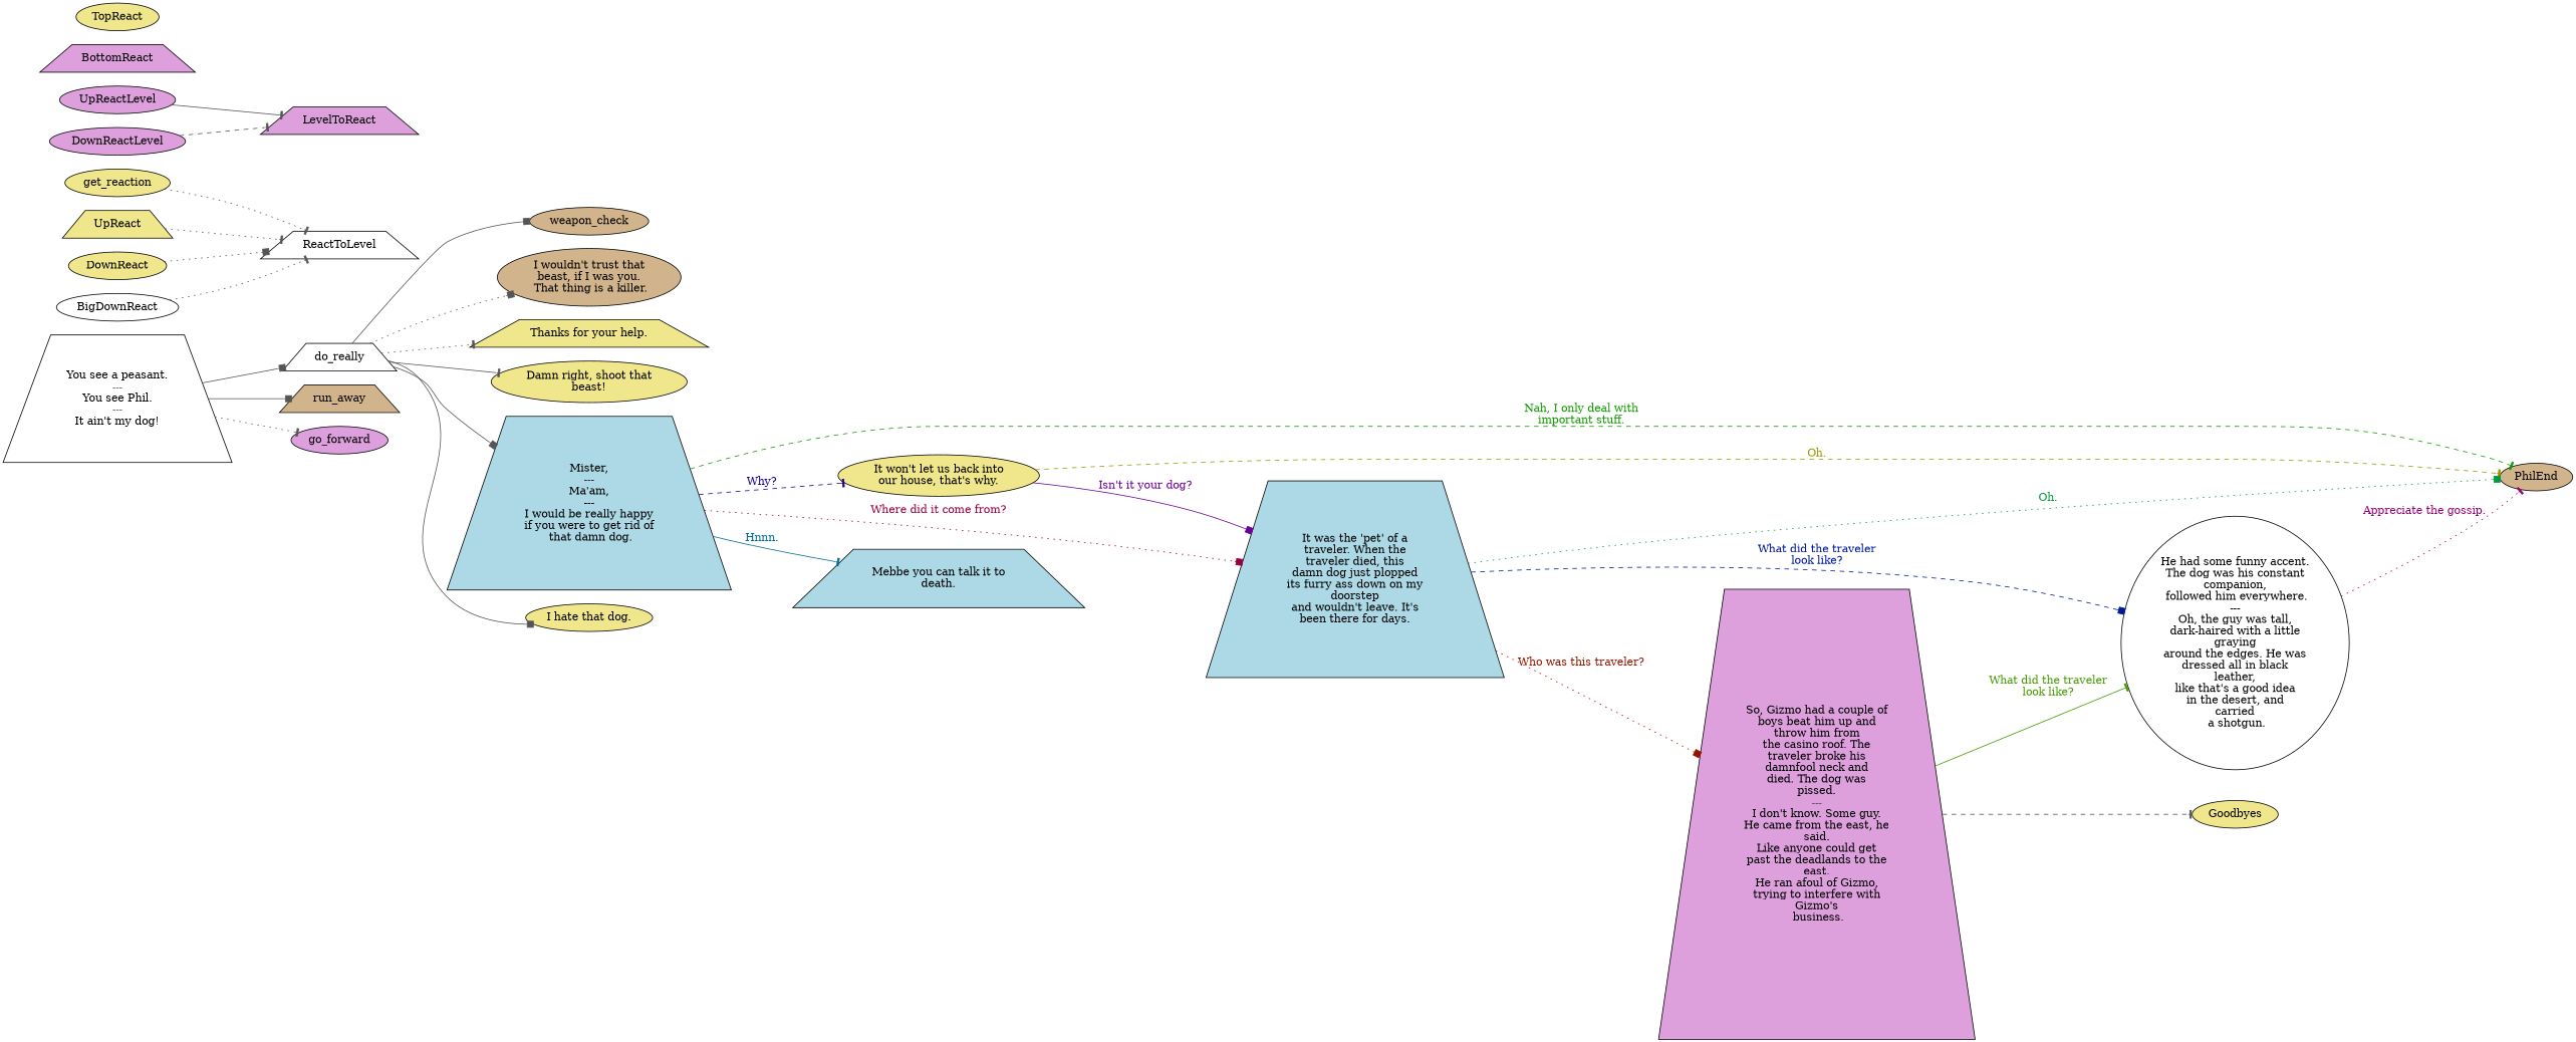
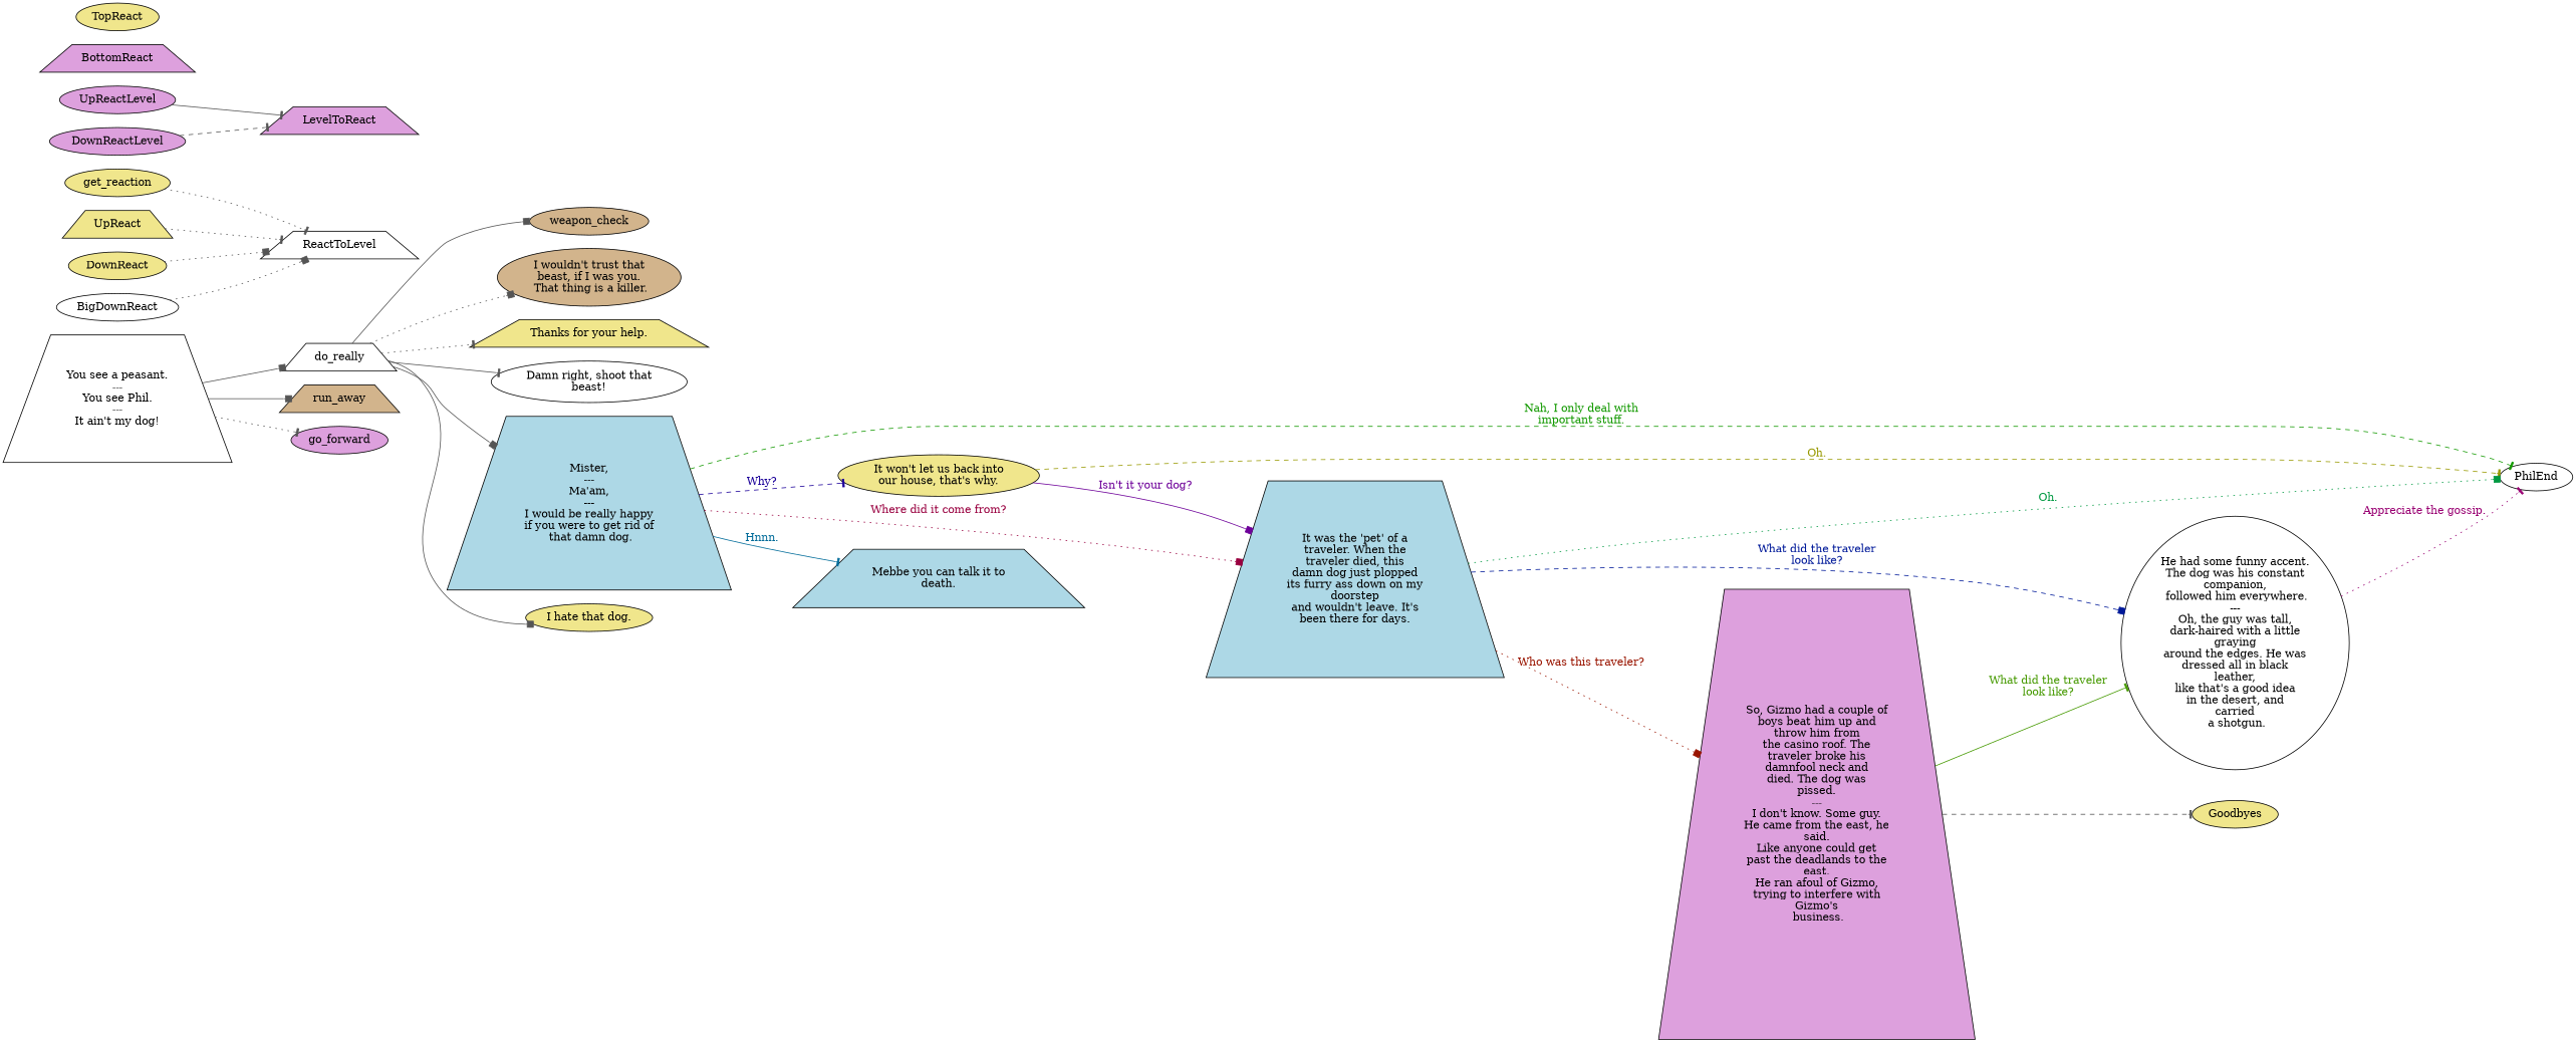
  digraph {
    rankdir=LR
    node [color="#000000" fillcolor=khaki shape=ellipse style=filled]
    edge [arrowhead=tee color="#555555" style=dotted]
    n1 [fillcolor=white label="You see a peasant.\n---\nYou see Phil.\n---\nIt ain't my dog!" shape=trapezium]
    n2 [fillcolor=white label=do_really shape=trapezium]
    run_away [fillcolor=tan shape=trapezium]
    go_forward [fillcolor=plum]
    weapon_check [fillcolor=tan]
    n6 [fillcolor=tan label="I wouldn't trust that\nbeast, if I was you.\n That thing is a killer."]
    n7 [label="Thanks for your help." shape=trapezium]
-   n8 [label="Damn right, shoot that\nbeast!"]
+   n8 [fillcolor=white label="Damn right, shoot that\nbeast!"]
    n9 [fillcolor=lightblue label="Mister,\n---\nMa'am,\n---\nI would be really happy\nif you were to get rid of\n that damn dog." shape=trapezium]
    n10 [label="I hate that dog."]
    n11 [label="It won't let us back into\nour house, that's why."]
-   PhilEnd [fillcolor=tan]
+   PhilEnd [fillcolor=white]
    n13 [fillcolor=lightblue label="It was the 'pet' of a\ntraveler. When the\ntraveler died, this\ndamn dog just plopped\nits furry ass down on my\ndoorstep\nand wouldn't leave. It's\nbeen there for days." shape=trapezium]
    n14 [fillcolor=lightblue label="Mebbe you can talk it to\ndeath." shape=trapezium]
    n15 [fillcolor=plum label="So, Gizmo had a couple of\nboys beat him up and\nthrow him from\nthe casino roof. The\ntraveler broke his\ndamnfool neck and\ndied. The dog was\npissed.\n---\nI don't know. Some guy.\nHe came from the east, he\nsaid.\nLike anyone could get\npast the deadlands to the\neast.\nHe ran afoul of Gizmo,\ntrying to interfere with\nGizmo's\n business." shape=trapezium]
    n16 [fillcolor=white label="He had some funny accent.\nThe dog was his constant\ncompanion,\n followed him everywhere.\n---\nOh, the guy was tall,\ndark-haired with a little\ngraying\naround the edges. He was\ndressed all in black\nleather,\nlike that's a good idea\nin the desert, and\ncarried\n a shotgun."]
    Goodbyes
    ReactToLevel [fillcolor=white shape=trapezium]
    get_reaction
    LevelToReact [fillcolor=plum shape=trapezium]
    UpReact [shape=trapezium]
    DownReact
    BottomReact [fillcolor=plum shape=trapezium]
    TopReact
    BigDownReact [fillcolor=white]
    UpReactLevel [fillcolor=plum]
    DownReactLevel [fillcolor=plum]
    n1 -> n2 [arrowhead=box style=solid]
    n1 -> run_away [arrowhead=box style=solid]
    n1 -> go_forward
    n2 -> weapon_check [arrowhead=box style=solid]
    n2 -> n6 [arrowhead=box]
    n2 -> n7
    n2 -> n8 [style=solid]
    n2 -> n9 [arrowhead=box style=solid]
    n2 -> n10 [arrowhead=box style=solid]
    n9 -> n11 [color="#1B0099" fontcolor="#1B0099" label="Why?" style=dashed]
    n9 -> PhilEnd [color="#129900" fontcolor="#129900" label="Nah, I only deal with\nimportant stuff." style=dashed]
    n9 -> n13 [arrowhead=box color="#99003F" fontcolor="#99003F" label="Where did it come from?"]
    n9 -> n14 [color="#006B99" fontcolor="#006B99" label="Hnnn." style=solid]
    n11 -> PhilEnd [color="#989900" fontcolor="#989900" label="Oh." style=dashed]
    n11 -> n13 [arrowhead=box color="#6D0099" fontcolor="#6D0099" label="Isn't it your dog?" style=solid]
    n13 -> PhilEnd [arrowhead=box color="#009941" fontcolor="#009941" label="Oh."]
    n13 -> n15 [arrowhead=box color="#991400" fontcolor="#991400" label="Who was this traveler?"]
    n13 -> n16 [arrowhead=box color="#001999" fontcolor="#001999" label="What did the traveler\nlook like?" style=dashed]
    n15 -> n16 [color="#459900" fontcolor="#459900" label="What did the traveler\nlook like?" style=solid]
    n15 -> Goodbyes [style=dashed]
    n16 -> PhilEnd [color="#990072" fontcolor="#990072" label="Appreciate the gossip."]
    get_reaction -> ReactToLevel
    UpReact -> ReactToLevel
    DownReact -> ReactToLevel [arrowhead=box]
-   BigDownReact -> ReactToLevel
+   BigDownReact -> ReactToLevel [arrowhead=box]
    UpReactLevel -> LevelToReact [style=solid]
    DownReactLevel -> LevelToReact [style=dashed]
  }
